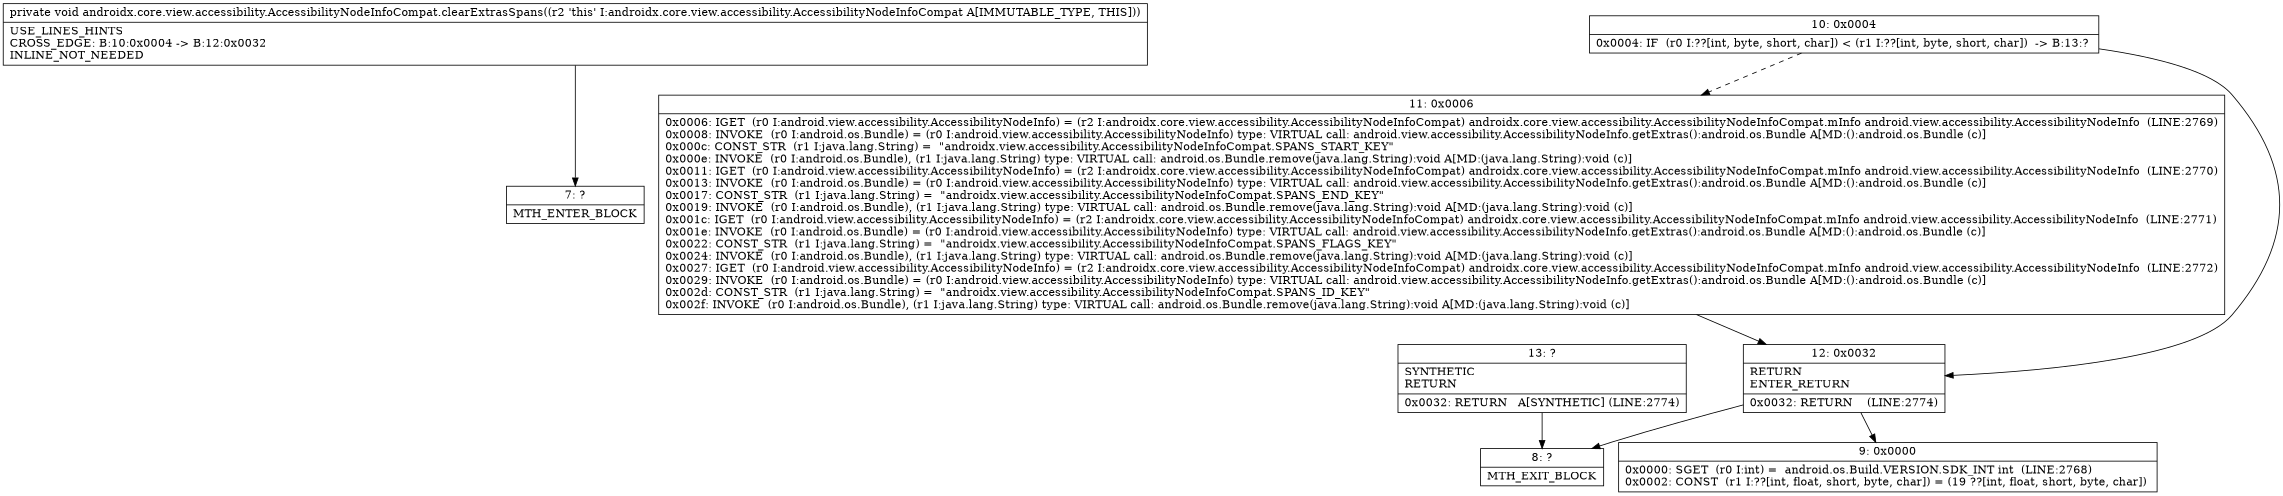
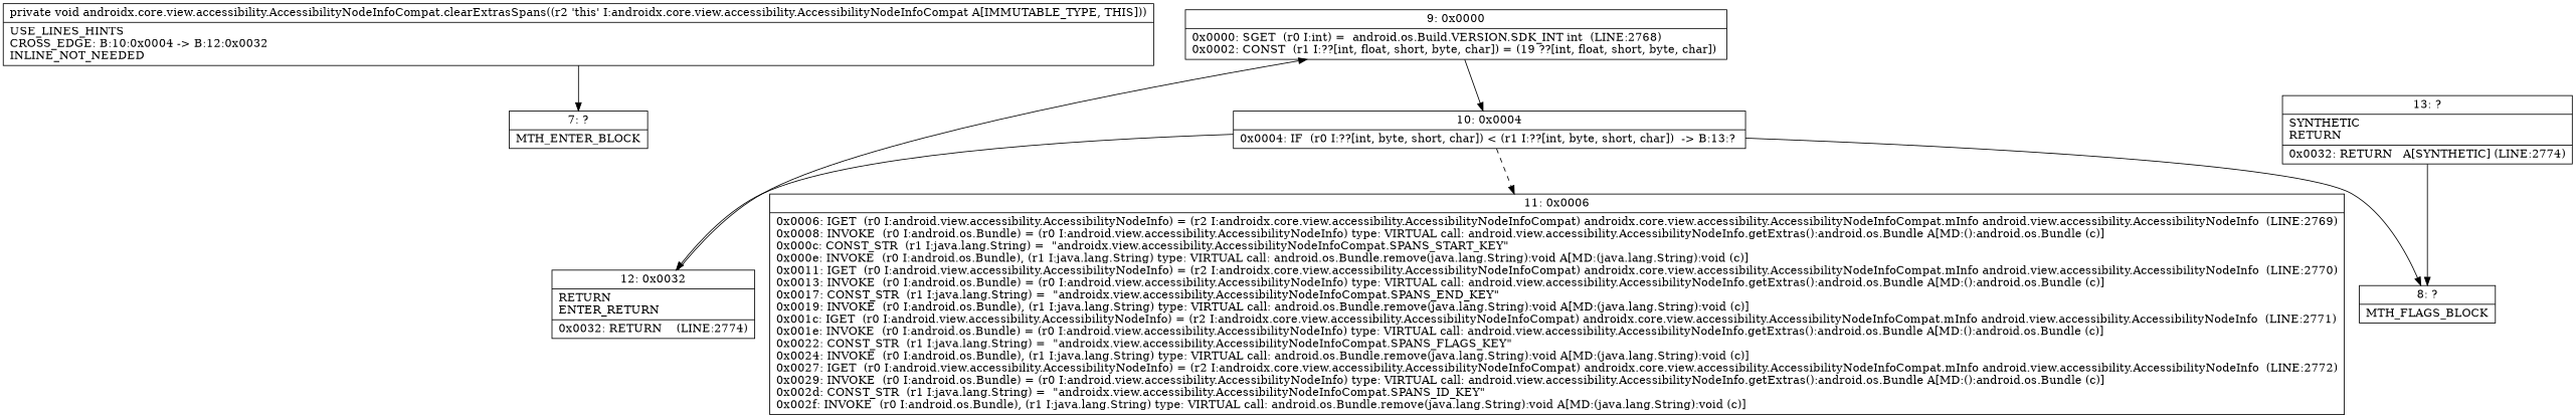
  digraph {
    node [shape=record]
    n1 [label="{7\:\ ?|MTH_ENTER_BLOCK\l}"]
    n2 [label="{9\:\ 0x0000|0x0000: SGET  (r0 I:int) =  android.os.Build.VERSION.SDK_INT int  (LINE:2768)\l0x0002: CONST  (r1 I:??[int, float, short, byte, char]) = (19 ??[int, float, short, byte, char]) \l}"]
    n3 [label="{10\:\ 0x0004|0x0004: IF  (r0 I:??[int, byte, short, char]) \< (r1 I:??[int, byte, short, char])  \-\> B:13:? \l}"]
    n4 [label="{11\:\ 0x0006|0x0006: IGET  (r0 I:android.view.accessibility.AccessibilityNodeInfo) = (r2 I:androidx.core.view.accessibility.AccessibilityNodeInfoCompat) androidx.core.view.accessibility.AccessibilityNodeInfoCompat.mInfo android.view.accessibility.AccessibilityNodeInfo  (LINE:2769)\l0x0008: INVOKE  (r0 I:android.os.Bundle) = (r0 I:android.view.accessibility.AccessibilityNodeInfo) type: VIRTUAL call: android.view.accessibility.AccessibilityNodeInfo.getExtras():android.os.Bundle A[MD:():android.os.Bundle (c)]\l0x000c: CONST_STR  (r1 I:java.lang.String) =  \"androidx.view.accessibility.AccessibilityNodeInfoCompat.SPANS_START_KEY\" \l0x000e: INVOKE  (r0 I:android.os.Bundle), (r1 I:java.lang.String) type: VIRTUAL call: android.os.Bundle.remove(java.lang.String):void A[MD:(java.lang.String):void (c)]\l0x0011: IGET  (r0 I:android.view.accessibility.AccessibilityNodeInfo) = (r2 I:androidx.core.view.accessibility.AccessibilityNodeInfoCompat) androidx.core.view.accessibility.AccessibilityNodeInfoCompat.mInfo android.view.accessibility.AccessibilityNodeInfo  (LINE:2770)\l0x0013: INVOKE  (r0 I:android.os.Bundle) = (r0 I:android.view.accessibility.AccessibilityNodeInfo) type: VIRTUAL call: android.view.accessibility.AccessibilityNodeInfo.getExtras():android.os.Bundle A[MD:():android.os.Bundle (c)]\l0x0017: CONST_STR  (r1 I:java.lang.String) =  \"androidx.view.accessibility.AccessibilityNodeInfoCompat.SPANS_END_KEY\" \l0x0019: INVOKE  (r0 I:android.os.Bundle), (r1 I:java.lang.String) type: VIRTUAL call: android.os.Bundle.remove(java.lang.String):void A[MD:(java.lang.String):void (c)]\l0x001c: IGET  (r0 I:android.view.accessibility.AccessibilityNodeInfo) = (r2 I:androidx.core.view.accessibility.AccessibilityNodeInfoCompat) androidx.core.view.accessibility.AccessibilityNodeInfoCompat.mInfo android.view.accessibility.AccessibilityNodeInfo  (LINE:2771)\l0x001e: INVOKE  (r0 I:android.os.Bundle) = (r0 I:android.view.accessibility.AccessibilityNodeInfo) type: VIRTUAL call: android.view.accessibility.AccessibilityNodeInfo.getExtras():android.os.Bundle A[MD:():android.os.Bundle (c)]\l0x0022: CONST_STR  (r1 I:java.lang.String) =  \"androidx.view.accessibility.AccessibilityNodeInfoCompat.SPANS_FLAGS_KEY\" \l0x0024: INVOKE  (r0 I:android.os.Bundle), (r1 I:java.lang.String) type: VIRTUAL call: android.os.Bundle.remove(java.lang.String):void A[MD:(java.lang.String):void (c)]\l0x0027: IGET  (r0 I:android.view.accessibility.AccessibilityNodeInfo) = (r2 I:androidx.core.view.accessibility.AccessibilityNodeInfoCompat) androidx.core.view.accessibility.AccessibilityNodeInfoCompat.mInfo android.view.accessibility.AccessibilityNodeInfo  (LINE:2772)\l0x0029: INVOKE  (r0 I:android.os.Bundle) = (r0 I:android.view.accessibility.AccessibilityNodeInfo) type: VIRTUAL call: android.view.accessibility.AccessibilityNodeInfo.getExtras():android.os.Bundle A[MD:():android.os.Bundle (c)]\l0x002d: CONST_STR  (r1 I:java.lang.String) =  \"androidx.view.accessibility.AccessibilityNodeInfoCompat.SPANS_ID_KEY\" \l0x002f: INVOKE  (r0 I:android.os.Bundle), (r1 I:java.lang.String) type: VIRTUAL call: android.os.Bundle.remove(java.lang.String):void A[MD:(java.lang.String):void (c)]\l}"]
    n5 [label="{12\:\ 0x0032|RETURN\lENTER_RETURN\l|0x0032: RETURN    (LINE:2774)\l}"]
    n6 [label="{13\:\ ?|SYNTHETIC\lRETURN\l|0x0032: RETURN   A[SYNTHETIC] (LINE:2774)\l}"]
-   n7 [label="{8\:\ ?|MTH_EXIT_BLOCK\l}"]
+   n7 [label="{8\:\ ?|MTH_FLAGS_BLOCK\l}"]
    n8 [label="{private void androidx.core.view.accessibility.AccessibilityNodeInfoCompat.clearExtrasSpans((r2 'this' I:androidx.core.view.accessibility.AccessibilityNodeInfoCompat A[IMMUTABLE_TYPE, THIS]))  | USE_LINES_HINTS\lCROSS_EDGE: B:10:0x0004 \-\> B:12:0x0032\lINLINE_NOT_NEEDED\l}"]
+   n2 -> n3
    n3 -> n4 [style=dashed]
    n3 -> n5
-   n4 -> n5
    n5 -> n2
-   n5 -> n7
+   n3 -> n7
    n6 -> n7
    n8 -> n1
  }
